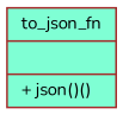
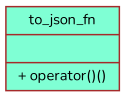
  digraph {
    fontname=Nunito
-   n1 [color=brown fillcolor=aquamarine fontcolor=black fontname=Nunito fontsize=10 height=0.2 label="{to_json_fn\n||+ json()()\l}" shape=record style=filled width=0.4]
+   n1 [color=brown fillcolor=aquamarine fontcolor=black fontname=Nunito fontsize=10 height=0.2 label="{to_json_fn\n||+ operator()()\l}" shape=record style=filled width=0.4]
  }
